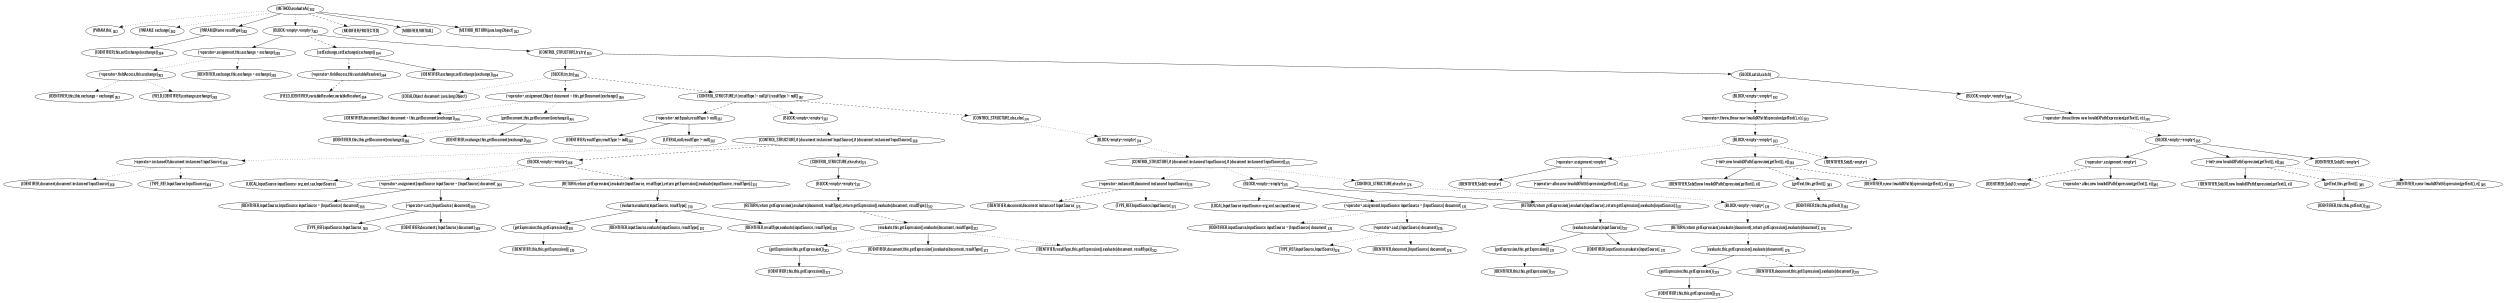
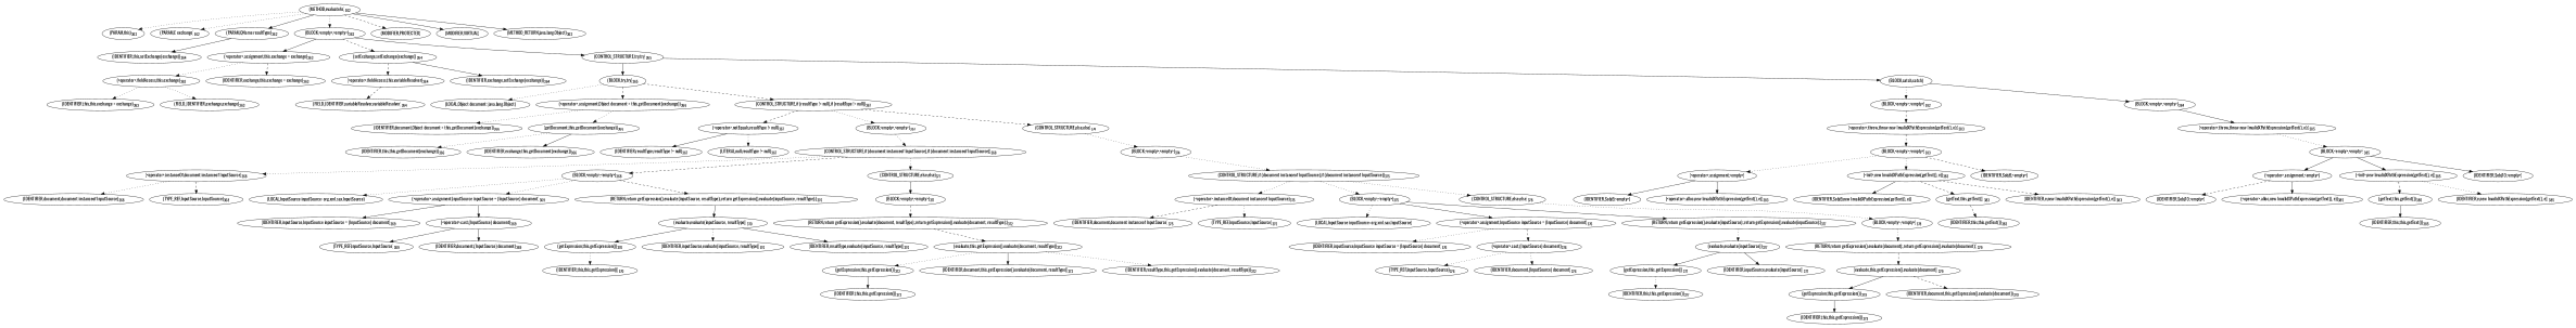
  digraph {
    fontname=Oswald
    node [fontname=Oswald]
    edge [fontname=Oswald style=dotted]
    n1 [label=<(METHOD,evaluateAs)<SUB>302</SUB>>]
    n2 [label=<(PARAM,this)<SUB>362</SUB>>]
    n3 [label=<(PARAM,E exchange)<SUB>362</SUB>>]
    n4 [label=<(PARAM,QName resultType)<SUB>362</SUB>>]
    n5 [label=<(BLOCK,&lt;empty&gt;,&lt;empty&gt;)<SUB>362</SUB>>]
    n6 [label=<(MODIFIER,PROTECTED)>]
    n7 [label=<(MODIFIER,VIRTUAL)>]
    n8 [label=<(METHOD_RETURN,java.lang.Object)<SUB>362</SUB>>]
    n9 [label=<(IDENTIFIER,this,setExchange(exchange))<SUB>364</SUB>>]
    n10 [label=<(&lt;operator&gt;.assignment,this.exchange = exchange)<SUB>363</SUB>>]
    n11 [label=<(setExchange,setExchange(exchange))<SUB>364</SUB>>]
    n12 [label=<(CONTROL_STRUCTURE,try,try)<SUB>365</SUB>>]
    n13 [label=<(&lt;operator&gt;.fieldAccess,this.exchange)<SUB>363</SUB>>]
    n14 [label=<(IDENTIFIER,exchange,this.exchange = exchange)<SUB>363</SUB>>]
    n15 [label=<(&lt;operator&gt;.fieldAccess,this.variableResolver)<SUB>364</SUB>>]
    n16 [label=<(IDENTIFIER,exchange,setExchange(exchange))<SUB>364</SUB>>]
    n17 [label=<(BLOCK,try,try)<SUB>365</SUB>>]
    n18 [label=<(BLOCK,catch,catch)>]
    n19 [label=<(IDENTIFIER,this,this.exchange = exchange)<SUB>363</SUB>>]
    n20 [label=<(FIELD_IDENTIFIER,exchange,exchange)<SUB>363</SUB>>]
    n21 [label=<(FIELD_IDENTIFIER,variableResolver,variableResolver)<SUB>364</SUB>>]
    n22 [label=<(LOCAL,Object document: java.lang.Object)>]
    n23 [label=<(&lt;operator&gt;.assignment,Object document = this.getDocument(exchange))<SUB>366</SUB>>]
    n24 [label=<(CONTROL_STRUCTURE,if (resultType != null),if (resultType != null))<SUB>367</SUB>>]
    n25 [label=<(BLOCK,&lt;empty&gt;,&lt;empty&gt;)<SUB>382</SUB>>]
    n26 [label=<(BLOCK,&lt;empty&gt;,&lt;empty&gt;)<SUB>384</SUB>>]
    n27 [label=<(IDENTIFIER,document,Object document = this.getDocument(exchange))<SUB>366</SUB>>]
    n28 [label=<(getDocument,this.getDocument(exchange))<SUB>366</SUB>>]
    n29 [label=<(&lt;operator&gt;.notEquals,resultType != null)<SUB>367</SUB>>]
    n30 [label=<(BLOCK,&lt;empty&gt;,&lt;empty&gt;)<SUB>367</SUB>>]
    n31 [label=<(CONTROL_STRUCTURE,else,else)<SUB>374</SUB>>]
    n32 [label=<(IDENTIFIER,this,this.getDocument(exchange))<SUB>366</SUB>>]
    n33 [label=<(IDENTIFIER,exchange,this.getDocument(exchange))<SUB>366</SUB>>]
    n34 [label=<(IDENTIFIER,resultType,resultType != null)<SUB>367</SUB>>]
    n35 [label=<(LITERAL,null,resultType != null)<SUB>367</SUB>>]
    n36 [label=<(CONTROL_STRUCTURE,if (document instanceof InputSource),if (document instanceof InputSource))<SUB>368</SUB>>]
    n37 [label=<(BLOCK,&lt;empty&gt;,&lt;empty&gt;)<SUB>374</SUB>>]
    n38 [label=<(&lt;operator&gt;.instanceOf,document instanceof InputSource)<SUB>368</SUB>>]
    n39 [label=<(BLOCK,&lt;empty&gt;,&lt;empty&gt;)<SUB>368</SUB>>]
    n40 [label=<(CONTROL_STRUCTURE,else,else)<SUB>371</SUB>>]
    n41 [label=<(IDENTIFIER,document,document instanceof InputSource)<SUB>368</SUB>>]
    n42 [label=<(TYPE_REF,InputSource,InputSource)<SUB>368</SUB>>]
    n43 [label=<(LOCAL,InputSource inputSource: org.xml.sax.InputSource)>]
    n44 [label=<(&lt;operator&gt;.assignment,InputSource inputSource = (InputSource) document)<SUB>369</SUB>>]
    n45 [label=<(RETURN,return getExpression().evaluate(inputSource, resultType);,return getExpression().evaluate(inputSource, resultType);)<SUB>370</SUB>>]
    n46 [label=<(BLOCK,&lt;empty&gt;,&lt;empty&gt;)<SUB>371</SUB>>]
    n47 [label=<(IDENTIFIER,inputSource,InputSource inputSource = (InputSource) document)<SUB>369</SUB>>]
    n48 [label=<(&lt;operator&gt;.cast,(InputSource) document)<SUB>369</SUB>>]
    n49 [label=<(evaluate,evaluate(inputSource, resultType))<SUB>370</SUB>>]
    n50 [label=<(TYPE_REF,InputSource,InputSource)<SUB>369</SUB>>]
    n51 [label=<(IDENTIFIER,document,(InputSource) document)<SUB>369</SUB>>]
    n52 [label=<(getExpression,this.getExpression())<SUB>370</SUB>>]
    n53 [label=<(IDENTIFIER,inputSource,evaluate(inputSource, resultType))<SUB>370</SUB>>]
    n54 [label=<(IDENTIFIER,resultType,evaluate(inputSource, resultType))<SUB>370</SUB>>]
    n55 [label=<(IDENTIFIER,this,this.getExpression())<SUB>370</SUB>>]
    n56 [label=<(RETURN,return getExpression().evaluate(document, resultType);,return getExpression().evaluate(document, resultType);)<SUB>372</SUB>>]
    n57 [label=<(evaluate,this.getExpression().evaluate(document, resultType))<SUB>372</SUB>>]
    n58 [label=<(getExpression,this.getExpression())<SUB>372</SUB>>]
    n59 [label=<(IDENTIFIER,document,this.getExpression().evaluate(document, resultType))<SUB>372</SUB>>]
    n60 [label=<(IDENTIFIER,resultType,this.getExpression().evaluate(document, resultType))<SUB>372</SUB>>]
    n61 [label=<(IDENTIFIER,this,this.getExpression())<SUB>372</SUB>>]
    n62 [label=<(CONTROL_STRUCTURE,if (document instanceof InputSource),if (document instanceof InputSource))<SUB>375</SUB>>]
    n63 [label=<(&lt;operator&gt;.instanceOf,document instanceof InputSource)<SUB>375</SUB>>]
    n64 [label=<(BLOCK,&lt;empty&gt;,&lt;empty&gt;)<SUB>375</SUB>>]
    n65 [label=<(CONTROL_STRUCTURE,else,else)<SUB>378</SUB>>]
    n66 [label=<(IDENTIFIER,document,document instanceof InputSource)<SUB>375</SUB>>]
    n67 [label=<(TYPE_REF,InputSource,InputSource)<SUB>375</SUB>>]
    n68 [label=<(LOCAL,InputSource inputSource: org.xml.sax.InputSource)>]
    n69 [label=<(&lt;operator&gt;.assignment,InputSource inputSource = (InputSource) document)<SUB>376</SUB>>]
    n70 [label=<(RETURN,return getExpression().evaluate(inputSource);,return getExpression().evaluate(inputSource);)<SUB>377</SUB>>]
    n71 [label=<(BLOCK,&lt;empty&gt;,&lt;empty&gt;)<SUB>378</SUB>>]
    n72 [label=<(IDENTIFIER,inputSource,InputSource inputSource = (InputSource) document)<SUB>376</SUB>>]
    n73 [label=<(&lt;operator&gt;.cast,(InputSource) document)<SUB>376</SUB>>]
    n74 [label=<(evaluate,evaluate(inputSource))<SUB>377</SUB>>]
    n75 [label=<(TYPE_REF,InputSource,InputSource)<SUB>376</SUB>>]
    n76 [label=<(IDENTIFIER,document,(InputSource) document)<SUB>376</SUB>>]
    n77 [label=<(getExpression,this.getExpression())<SUB>377</SUB>>]
    n78 [label=<(IDENTIFIER,inputSource,evaluate(inputSource))<SUB>377</SUB>>]
    n79 [label=<(IDENTIFIER,this,this.getExpression())<SUB>377</SUB>>]
    n80 [label=<(RETURN,return getExpression().evaluate(document);,return getExpression().evaluate(document);)<SUB>379</SUB>>]
    n81 [label=<(evaluate,this.getExpression().evaluate(document))<SUB>379</SUB>>]
    n82 [label=<(getExpression,this.getExpression())<SUB>379</SUB>>]
    n83 [label=<(IDENTIFIER,document,this.getExpression().evaluate(document))<SUB>379</SUB>>]
    n84 [label=<(IDENTIFIER,this,this.getExpression())<SUB>379</SUB>>]
    n85 [label=<(&lt;operator&gt;.throw,throw new InvalidXPathExpression(getText(), e);)<SUB>383</SUB>>]
    n86 [label=<(&lt;operator&gt;.throw,throw new InvalidXPathExpression(getText(), e);)<SUB>385</SUB>>]
    n87 [label=<(BLOCK,&lt;empty&gt;,&lt;empty&gt;)<SUB>383</SUB>>]
    n88 [label=<(&lt;operator&gt;.assignment,&lt;empty&gt;)>]
    n89 [label=<(&lt;init&gt;,new InvalidXPathExpression(getText(), e))<SUB>383</SUB>>]
    n90 [label=<(IDENTIFIER,$obj9,&lt;empty&gt;)>]
    n91 [label=<(IDENTIFIER,$obj9,&lt;empty&gt;)>]
    n92 [label=<(&lt;operator&gt;.alloc,new InvalidXPathExpression(getText(), e))<SUB>383</SUB>>]
    n93 [label=<(IDENTIFIER,$obj9,new InvalidXPathExpression(getText(), e))>]
    n94 [label=<(getText,this.getText())<SUB>383</SUB>>]
    n95 [label=<(IDENTIFIER,e,new InvalidXPathExpression(getText(), e))<SUB>383</SUB>>]
    n96 [label=<(IDENTIFIER,this,this.getText())<SUB>383</SUB>>]
    n97 [label=<(BLOCK,&lt;empty&gt;,&lt;empty&gt;)<SUB>385</SUB>>]
    n98 [label=<(&lt;operator&gt;.assignment,&lt;empty&gt;)>]
    n99 [label=<(&lt;init&gt;,new InvalidXPathExpression(getText(), e))<SUB>385</SUB>>]
    n100 [label=<(IDENTIFIER,$obj10,&lt;empty&gt;)>]
    n101 [label=<(IDENTIFIER,$obj10,&lt;empty&gt;)>]
    n102 [label=<(&lt;operator&gt;.alloc,new InvalidXPathExpression(getText(), e))<SUB>385</SUB>>]
-   n103 [label=<(IDENTIFIER,$obj10,new InvalidXPathExpression(getText(), e))>]
    n104 [label=<(getText,this.getText())<SUB>385</SUB>>]
    n105 [label=<(IDENTIFIER,e,new InvalidXPathExpression(getText(), e))<SUB>385</SUB>>]
    n106 [label=<(IDENTIFIER,this,this.getText())<SUB>385</SUB>>]
    n1 -> n2
    n1 -> n3
    n1 -> n4 [style=solid]
    n1 -> n5
    n1 -> n6 [style=dashed]
    n1 -> n7 [style=solid]
    n1 -> n8 [style=solid]
    n4 -> n9 [style=solid]
    n5 -> n10 [style=solid]
    n5 -> n11 [style=dashed]
    n5 -> n12 [style=solid]
    n10 -> n13
    n10 -> n14 [style=dashed]
    n11 -> n15 [style=dashed]
    n11 -> n16 [style=solid]
    n12 -> n17 [style=solid]
    n12 -> n18 [style=solid]
    n13 -> n19
    n13 -> n20
    n15 -> n21 [style=dashed]
    n17 -> n22
    n17 -> n23 [style=dashed]
    n17 -> n24 [style=dashed]
    n18 -> n25
    n18 -> n26 [style=solid]
    n23 -> n27
    n23 -> n28
    n24 -> n29 [style=dashed]
    n24 -> n30
    n24 -> n31 [style=dashed]
    n25 -> n85 [style=dashed]
    n26 -> n86 [style=solid]
    n28 -> n32
    n28 -> n33 [style=solid]
    n29 -> n34 [style=solid]
-   n29 -> n35 [style=solid]
+   n29 -> n35
    n30 -> n36
    n31 -> n37
    n36 -> n38
    n36 -> n39 [style=dashed]
    n36 -> n40
    n37 -> n62
    n38 -> n41
    n38 -> n42 [style=dashed]
    n39 -> n43
    n39 -> n44
    n39 -> n45 [style=dashed]
    n40 -> n46 [style=solid]
    n44 -> n47 [style=solid]
    n44 -> n48 [style=solid]
    n45 -> n49 [style=solid]
    n46 -> n56 [style=dashed]
    n48 -> n50 [style=solid]
    n48 -> n51 [style=solid]
    n49 -> n52 [style=solid]
    n49 -> n53
    n49 -> n54 [style=solid]
    n52 -> n55
    n56 -> n57 [style=dashed]
    n57 -> n58
    n57 -> n59 [style=solid]
    n57 -> n60
    n58 -> n61 [style=solid]
    n62 -> n63
    n62 -> n64
    n62 -> n65
    n63 -> n66 [style=dashed]
    n63 -> n67
    n64 -> n68
    n64 -> n69 [style=solid]
    n64 -> n70 [style=solid]
    n65 -> n71
    n69 -> n72
    n69 -> n73 [style=dashed]
    n70 -> n74
    n71 -> n80
    n73 -> n75
    n73 -> n76
    n74 -> n77 [style=solid]
    n74 -> n78 [style=solid]
    n77 -> n79
    n80 -> n81 [style=dashed]
    n81 -> n82 [style=solid]
    n81 -> n83 [style=dashed]
    n82 -> n84 [style=solid]
    n85 -> n87 [style=dashed]
    n86 -> n97
    n87 -> n88
    n87 -> n89
    n87 -> n90 [style=dashed]
    n88 -> n91 [style=solid]
    n88 -> n92 [style=solid]
    n89 -> n93 [style=solid]
    n89 -> n94 [style=dashed]
    n89 -> n95 [style=dashed]
    n94 -> n96 [style=dashed]
    n97 -> n98 [style=solid]
    n97 -> n99 [style=solid]
    n97 -> n100 [style=solid]
    n98 -> n101 [style=dashed]
    n98 -> n102 [style=solid]
-   n99 -> n103 [style=solid]
    n99 -> n104 [style=dashed]
    n99 -> n105
    n104 -> n106 [style=solid]
  }
